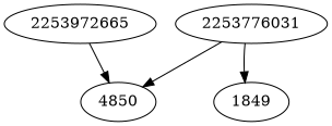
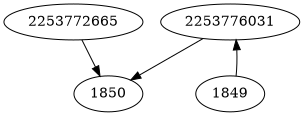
  strict digraph {
    2253776031
-   1850 [label=4850]
+   1850
    1849
-   2253772665 [label=2253972665]
+   2253772665
    2253776031 -> 1850
-   2253776031 -> 1849
+   1849 -> 2253776031
    2253772665 -> 1850
  }
